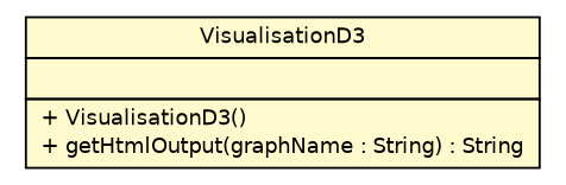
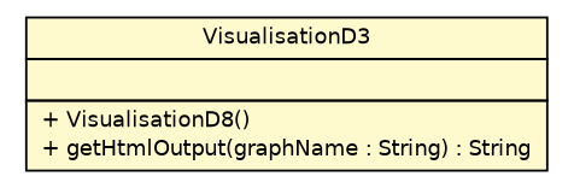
  digraph {
    nodesep=0.25
    ranksep=0.5
-   n1 [fontcolor=black fontname=Helvetica fontsize=10.0 label=<<table title="de.tud.plt.r43ples.visualisation.VisualisationD3" border="0" cellborder="1" cellspacing="0" cellpadding="2" port="p" bgcolor="lemonChiffon" href="./VisualisationD3.html"> 		<tr><td><table border="0" cellspacing="0" cellpadding="1"> <tr><td align="center" balign="center"> VisualisationD3 </td></tr> 		</table></td></tr> 		<tr><td><table border="0" cellspacing="0" cellpadding="1"> <tr><td align="left" balign="left">  </td></tr> 		</table></td></tr> 		<tr><td><table border="0" cellspacing="0" cellpadding="1"> <tr><td align="left" balign="left"> + VisualisationD3() </td></tr> <tr><td align="left" balign="left"> + getHtmlOutput(graphName : String) : String </td></tr> 		</table></td></tr> 		</table>> shape=plaintext]
+   n1 [fontcolor=black fontname=Helvetica fontsize=10.0 label=<<table title="de.tud.plt.r43ples.visualisation.VisualisationD3" border="0" cellborder="1" cellspacing="0" cellpadding="2" port="p" bgcolor="lemonChiffon" href="./VisualisationD3.html"> 		<tr><td><table border="0" cellspacing="0" cellpadding="1"> <tr><td align="center" balign="center"> VisualisationD3 </td></tr> 		</table></td></tr> 		<tr><td><table border="0" cellspacing="0" cellpadding="1"> <tr><td align="left" balign="left">  </td></tr> 		</table></td></tr> 		<tr><td><table border="0" cellspacing="0" cellpadding="1"> <tr><td align="left" balign="left"> + VisualisationD8() </td></tr> <tr><td align="left" balign="left"> + getHtmlOutput(graphName : String) : String </td></tr> 		</table></td></tr> 		</table>> shape=plaintext]
  }
